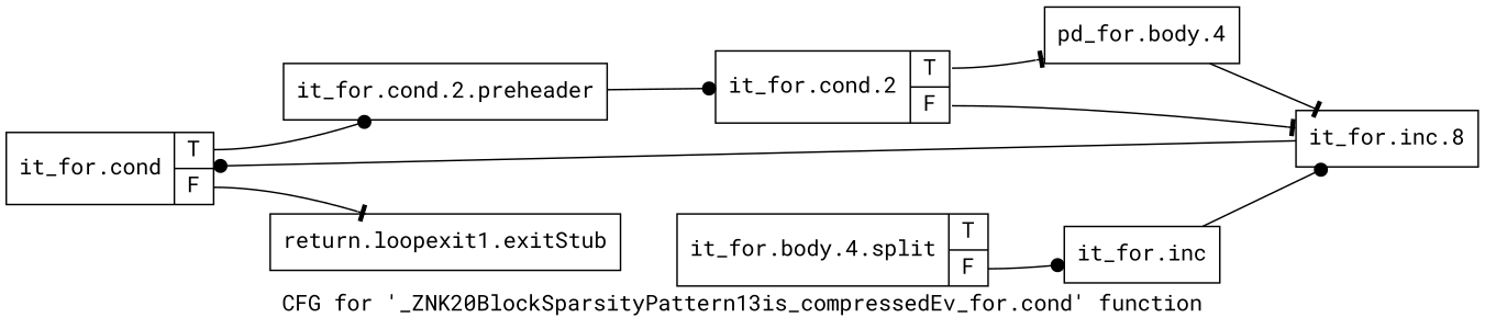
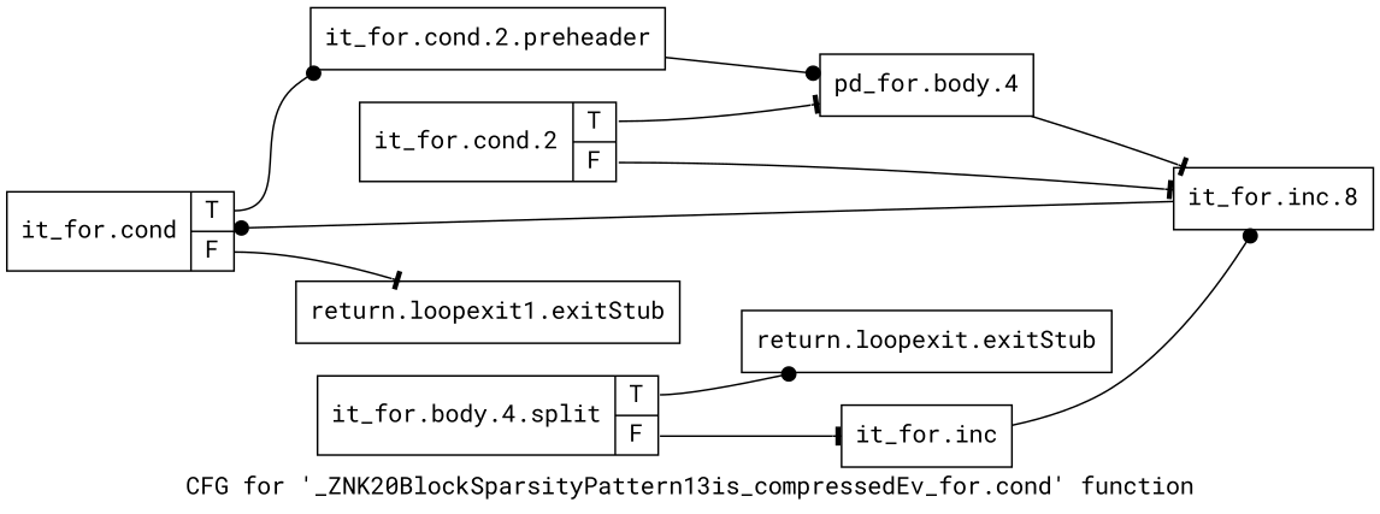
  digraph {
    fontname="Roboto Mono"
    label="CFG for '_ZNK20BlockSparsityPattern13is_compressedEv_for.cond' function"
    rankdir=LR
    node [fontname="Roboto Mono" shape=record]
    edge [arrowhead=tee fontname="Roboto Mono"]
    n1 [label="{it_for.cond|{<s0>T|<s1>F}}"]
    n2 [label="{return.loopexit1.exitStub}"]
    n3 [label="{it_for.cond.2.preheader}"]
    n4 [label="{it_for.cond.2|{<s0>T|<s1>F}}"]
+   n5 [label="{return.loopexit.exitStub}"]
    n6 [label="{pd_for.body.4}"]
    n7 [label="{it_for.inc.8}"]
    n8 [label="{it_for.body.4.split|{<s0>T|<s1>F}}"]
    n9 [label="{it_for.inc}"]
    n1 -> n2 [tailport=s1]
    n1 -> n3 [arrowhead=dot tailport=s0]
-   n3 -> n4 [arrowhead=dot]
+   n3 -> n6 [arrowhead=dot]
    n4 -> n6 [tailport=s0]
    n4 -> n7 [tailport=s1]
    n6 -> n7
    n7 -> n1 [arrowhead=dot]
-   n8 -> n9 [arrowhead=dot tailport=s1]
+   n8 -> n5 [arrowhead=dot tailport=s0]
+   n8 -> n9 [tailport=s1]
    n9 -> n7 [arrowhead=dot]
  }
